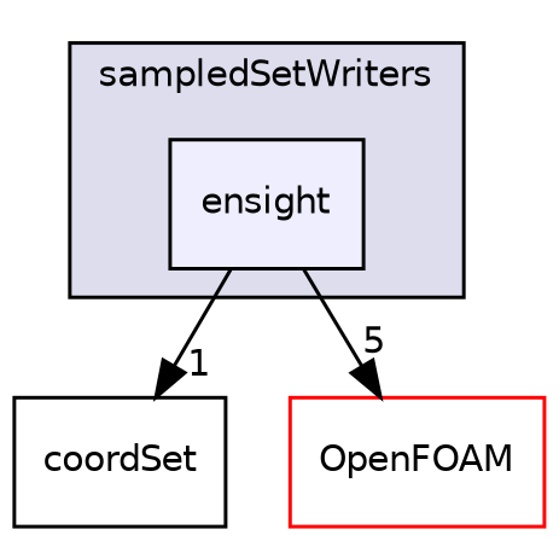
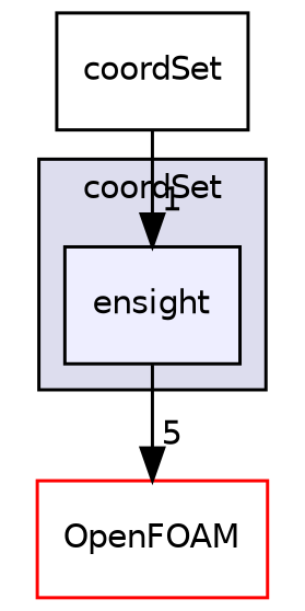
  digraph {
    compound=true
    node [fontname=Helvetica fontsize=10 shape=box]
    edge [labeldistance=1.5 labelfontname=Helvetica labelfontsize=10]
    n1 [fillcolor="#eeeeff" label=ensight pencolor=black style=filled]
    n2 [label=coordSet]
    n3 [color=red label=OpenFOAM]
    subgraph cluster_1 {
      bgcolor="#ddddee"
      fontname=Helvetica
      fontsize=10
-     label=sampledSetWriters
+     label=coordSet
      pencolor=black
      n1
    }
-   n1 -> n2 [headlabel=1]
+   n2 -> n1 [headlabel=1]
    n1 -> n3 [headlabel=5]
  }
